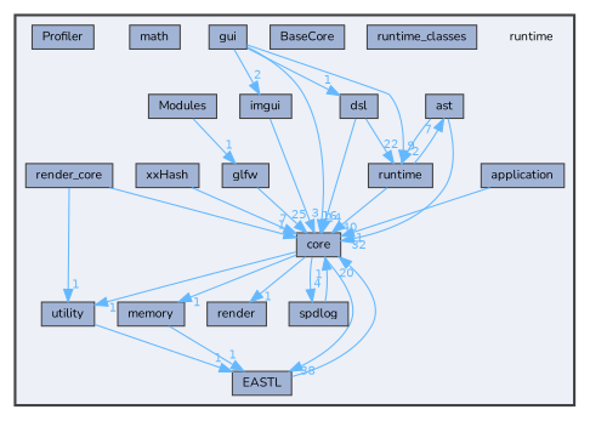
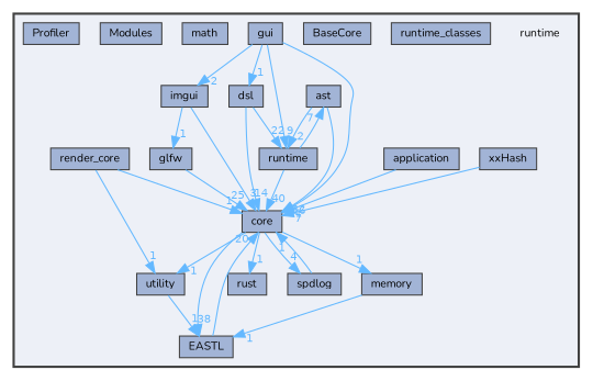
  digraph {
    compound=true
    fontname=Nunito
    node [fontname=Nunito fontsize=10 shape=box color=grey25 fillcolor="#a2b4d6" style=filled]
    edge [color=steelblue1 fontcolor=steelblue1 fontname=Nunito fontsize=10 headlabel=1 labeldistance=1.5 labelfontname=Helvetica labelfontsize=10]
    n1 [height=0.2 label=runtime shape=plaintext width=0.4 color="" fillcolor="" style=""]
    n2 [height=0.2 label=application width=0.4]
    n3 [height=0.2 label=ast width=0.4]
    n4 [height=0.2 label=runtime_classes width=0.4]
    n5 [height=0.2 label=BaseCore width=0.4]
    n6 [height=0.2 label=core width=0.4]
    n7 [height=0.2 label=dsl width=0.4]
    n8 [height=0.2 label=EASTL width=0.4]
    n9 [height=0.2 label=glfw width=0.4]
    n10 [height=0.2 label=gui width=0.4]
    n11 [height=0.2 label=imgui width=0.4]
    n12 [height=0.2 label=math width=0.4]
    n13 [height=0.2 label=memory width=0.4]
    n14 [height=0.2 label=Modules width=0.4]
    n15 [height=0.2 label=Profiler width=0.4]
    n16 [height=0.2 label=render_core width=0.4]
    n17 [height=0.2 label=runtime width=0.4]
-   n18 [height=0.2 label=render width=0.4]
+   n18 [height=0.2 label=rust width=0.4]
    n19 [height=0.2 label=spdlog width=0.4]
    n20 [height=0.2 label=utility width=0.4]
    n21 [height=0.2 label=xxHash width=0.4]
    subgraph cluster_1 {
      bgcolor="#edf0f7"
      fontsize=10
      pencolor=grey25
      style="filled,bold"
      n1
      n2
      n3
      n4
      n5
      n6
      n7
      n8
      n9
      n10
      n11
      n12
      n13
      n14
      n15
      n16
      n17
      n18
      n19
      n20
      n21
    }
    n2 -> n6
    n3 -> n6 [headlabel=32]
    n3 -> n17 [headlabel=2]
    n6 -> n8 [headlabel=38]
    n6 -> n13
    n6 -> n18
    n6 -> n19 [headlabel=4]
    n6 -> n20
    n7 -> n6 [headlabel=14]
    n7 -> n17 [headlabel=22]
    n8 -> n6 [headlabel=20]
    n9 -> n6 [headlabel=25]
    n10 -> n6 [headlabel=16]
    n10 -> n7
    n10 -> n11 [headlabel=2]
    n10 -> n17 [headlabel=9]
    n11 -> n6 [headlabel=3]
-   n14 -> n9
+   n11 -> n9
    n13 -> n8
    n16 -> n6
    n16 -> n20
    n17 -> n3 [headlabel=7]
    n17 -> n6 [headlabel=40]
    n19 -> n6
    n20 -> n8
    n21 -> n6 [headlabel=7]
  }
